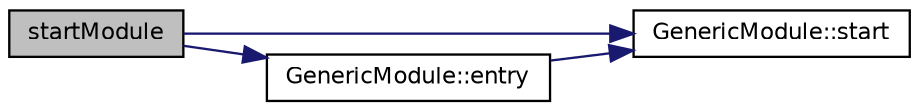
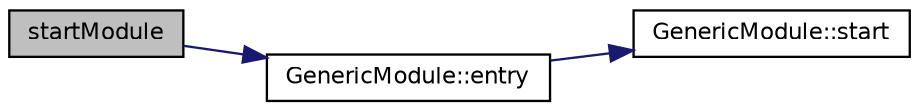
  digraph {
    rankdir=LR
    node [color=black fillcolor=white fontname=Helvetica fontsize=10 shape=record style=filled]
    edge [color=midnightblue fontname=Helvetica fontsize=10 labelfontname=Helvetica labelfontsize=10 style=solid]
    n1 [fillcolor=grey75 fontcolor=black height=0.2 label=startModule width=0.4]
    n2 [height=0.2 label="GenericModule::start" width=0.4]
    n3 [height=0.2 label="GenericModule::entry" width=0.4]
-   n1 -> n2
    n1 -> n3
    n3 -> n2
  }
